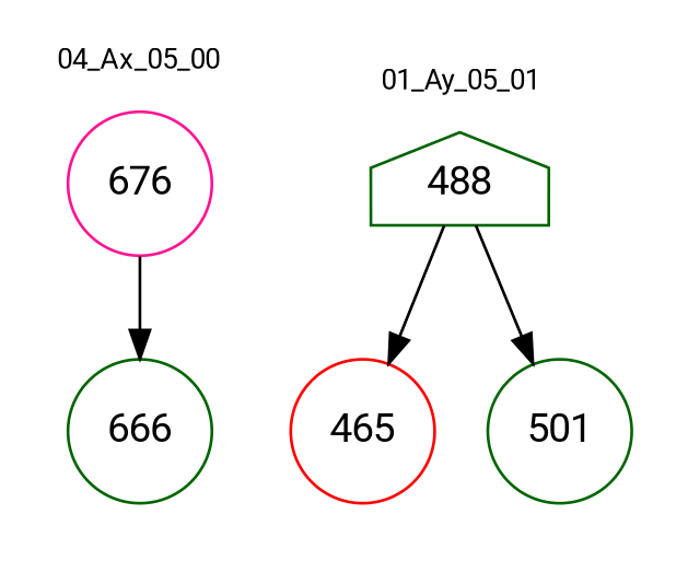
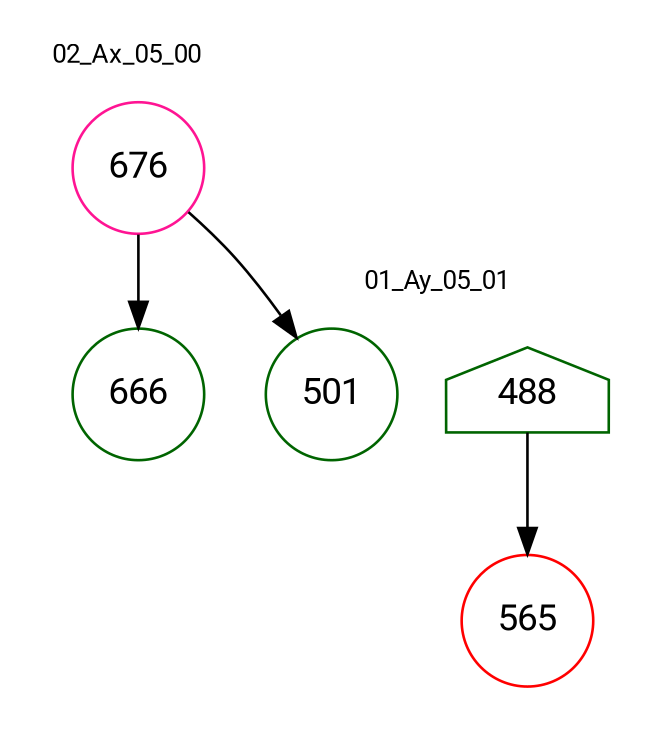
  digraph {
    fontname=Roboto
    node [color=darkgreen fontname=Roboto shape=circle]
    edge [color=black fontname=Roboto]
    n1 [color=deeppink label=676]
    n2 [label=666]
    n3 [label=488 shape=house]
-   n4 [color=red label=465]
+   n4 [color=red label=565]
    n5 [label=501]
    subgraph cluster_1 {
      color=white
      fontsize=10
-     label="04_Ax_05_00"
+     label="02_Ax_05_00"
      n1
      n2
    }
    subgraph cluster_2 {
      color=white
      fontsize=10
      label="01_Ay_05_01"
      n3
      n4
      n5
    }
    n1 -> n2
    n3 -> n4
-   n3 -> n5
+   n1 -> n5
  }
